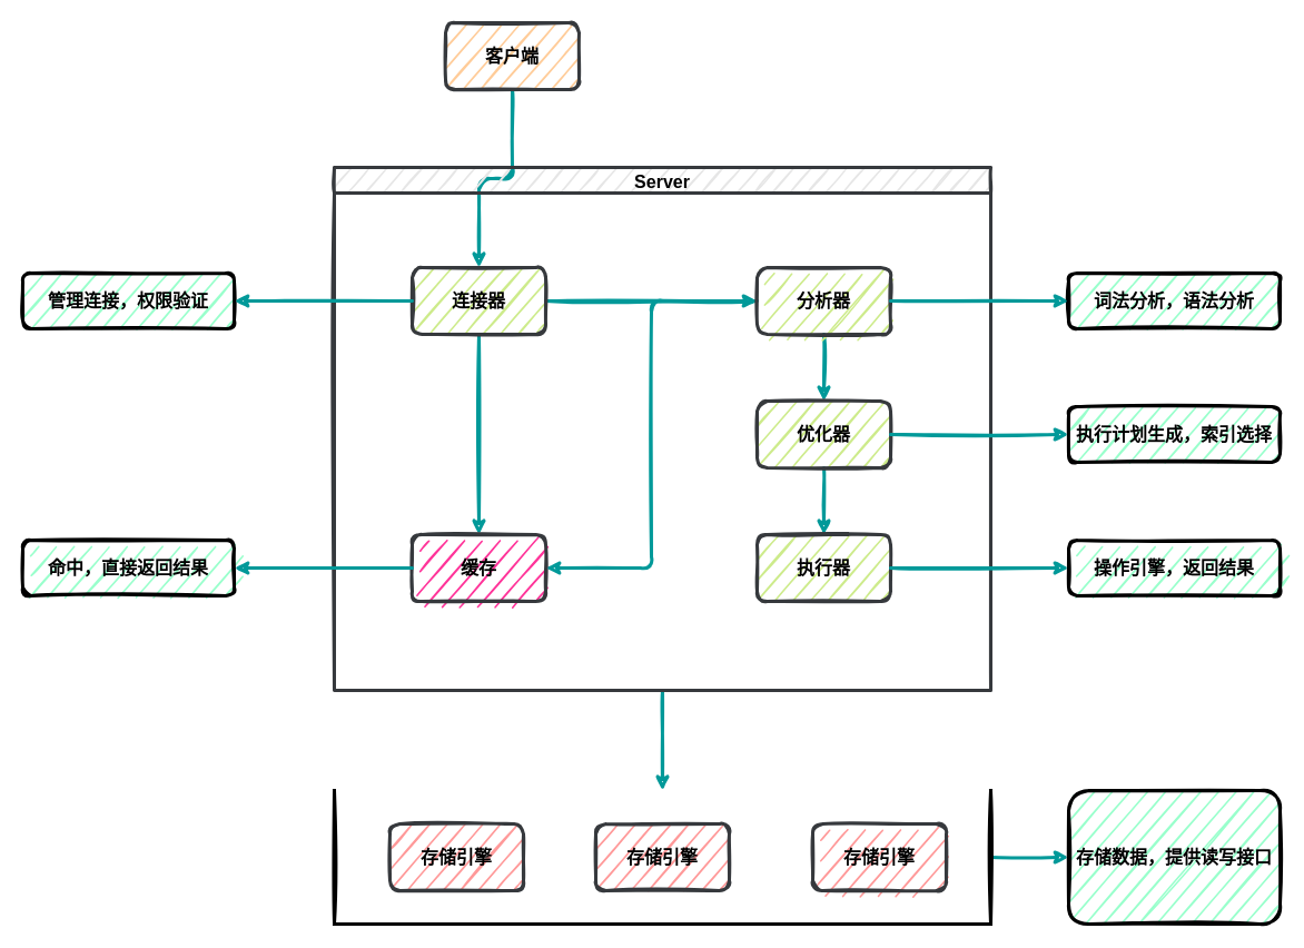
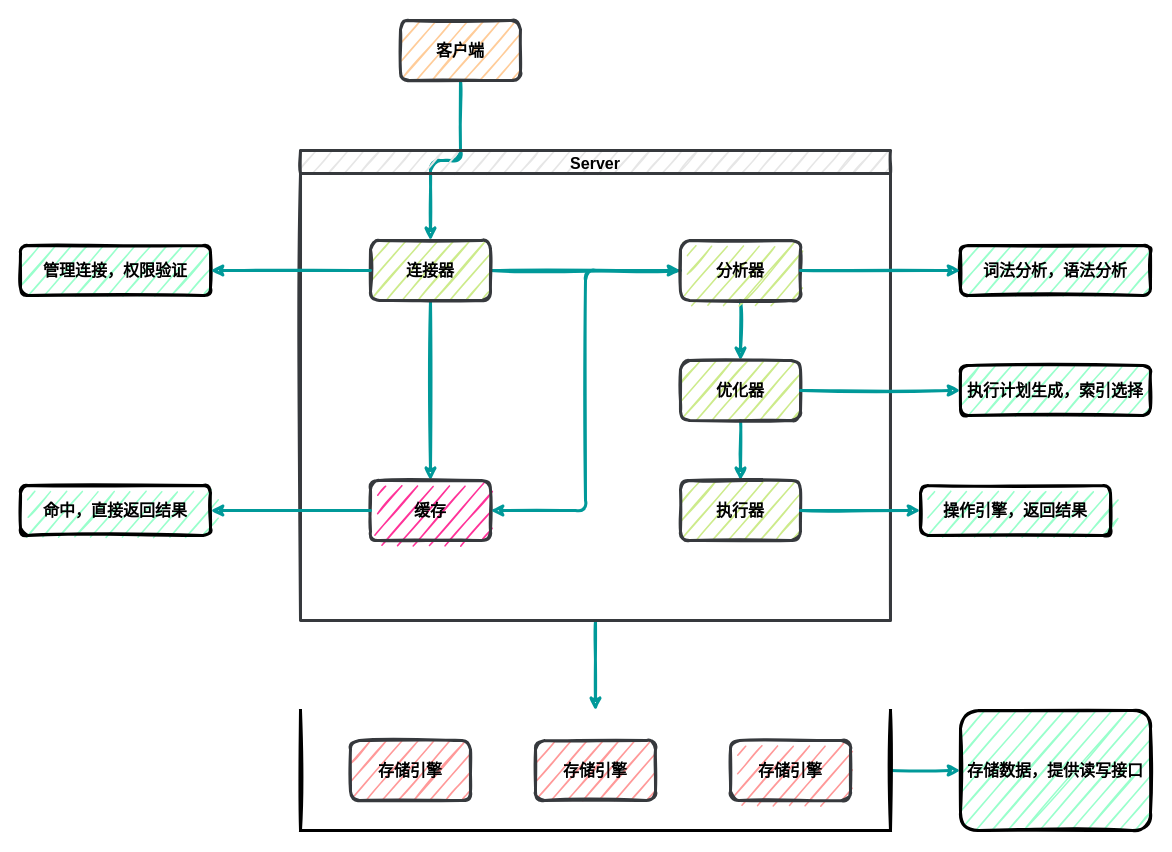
  <mxCell id="0" />
  <mxCell id="1" parent="0" />
  <mxCell id="2" style="edgeStyle=orthogonalEdgeStyle;rounded=1;orthogonalLoop=1;jettySize=auto;html=1;fontSize=16;strokeWidth=3;sketch=1;fillColor=#ffcccc;strokeColor=#009999;" edge="1" parent="1" source="3" target="8"><mxGeometry relative="1" as="geometry" /></mxCell>
  <mxCell id="3" value="客户端" style="rounded=1;whiteSpace=wrap;html=1;sketch=1;strokeColor=#36393d;fontStyle=1;fontSize=16;strokeWidth=3;fillColor=#FFCC99;" vertex="1" parent="1"><mxGeometry x="400" y="20" width="120" height="60" as="geometry" /></mxCell>
  <mxCell id="4" style="edgeStyle=orthogonalEdgeStyle;rounded=1;sketch=1;orthogonalLoop=1;jettySize=auto;html=1;entryX=0.5;entryY=0;entryDx=0;entryDy=0;strokeWidth=3;fontSize=16;strokeColor=#009999;" edge="1" parent="1" source="5" target="17"><mxGeometry relative="1" as="geometry" /></mxCell>
  <mxCell id="5" value="Server" style="swimlane;sketch=1;strokeColor=#36393d;fontSize=16;horizontal=1;strokeWidth=3;fillColor=#E6E6E6;" vertex="1" parent="1"><mxGeometry x="300" y="150" width="590" height="470" as="geometry" /></mxCell>
  <mxCell id="6" style="edgeStyle=orthogonalEdgeStyle;rounded=1;sketch=1;orthogonalLoop=1;jettySize=auto;html=1;strokeWidth=3;fontSize=16;strokeColor=#009999;" edge="1" parent="5" source="8" target="12"><mxGeometry relative="1" as="geometry" /></mxCell>
  <mxCell id="7" style="edgeStyle=orthogonalEdgeStyle;rounded=1;sketch=1;orthogonalLoop=1;jettySize=auto;html=1;strokeWidth=3;fontSize=16;strokeColor=#009999;" edge="1" parent="5" source="8" target="9"><mxGeometry relative="1" as="geometry" /></mxCell>
  <mxCell id="8" value="连接器" style="rounded=1;whiteSpace=wrap;html=1;sketch=1;fillColor=#cdeb8b;strokeColor=#36393d;fontStyle=1;fontSize=16;strokeWidth=3;" vertex="1" parent="5"><mxGeometry x="70" y="90" width="120" height="60" as="geometry" /></mxCell>
  <mxCell id="9" value="缓存" style="rounded=1;whiteSpace=wrap;html=1;sketch=1;strokeColor=#36393d;fontStyle=1;fontSize=16;strokeWidth=3;fillColor=#FF3399;" vertex="1" parent="5"><mxGeometry x="70" y="330" width="120" height="60" as="geometry" /></mxCell>
  <mxCell id="10" style="edgeStyle=orthogonalEdgeStyle;rounded=1;sketch=1;orthogonalLoop=1;jettySize=auto;html=1;entryX=0.5;entryY=0;entryDx=0;entryDy=0;strokeWidth=3;fontSize=16;strokeColor=#009999;" edge="1" parent="5" source="12" target="14"><mxGeometry relative="1" as="geometry" /></mxCell>
  <mxCell id="11" style="edgeStyle=orthogonalEdgeStyle;rounded=1;sketch=1;orthogonalLoop=1;jettySize=auto;html=1;entryX=1;entryY=0.5;entryDx=0;entryDy=0;strokeWidth=3;fontSize=16;strokeColor=#009999;" edge="1" parent="5" source="12" target="9"><mxGeometry relative="1" as="geometry" /></mxCell>
  <mxCell id="12" value="分析器" style="rounded=1;whiteSpace=wrap;html=1;sketch=1;fillColor=#cdeb8b;strokeColor=#36393d;fontStyle=1;fontSize=16;strokeWidth=3;" vertex="1" parent="5"><mxGeometry x="380" y="90" width="120" height="60" as="geometry" /></mxCell>
  <mxCell id="13" style="edgeStyle=orthogonalEdgeStyle;rounded=1;sketch=1;orthogonalLoop=1;jettySize=auto;html=1;entryX=0.5;entryY=0;entryDx=0;entryDy=0;strokeWidth=3;fontSize=16;strokeColor=#009999;" edge="1" parent="5" source="14" target="15"><mxGeometry relative="1" as="geometry" /></mxCell>
  <mxCell id="14" value="优化器" style="rounded=1;whiteSpace=wrap;html=1;sketch=1;fillColor=#cdeb8b;strokeColor=#36393d;fontStyle=1;fontSize=16;strokeWidth=3;" vertex="1" parent="5"><mxGeometry x="380" y="210" width="120" height="60" as="geometry" /></mxCell>
  <mxCell id="15" value="执行器" style="rounded=1;whiteSpace=wrap;html=1;sketch=1;fillColor=#cdeb8b;strokeColor=#36393d;fontStyle=1;fontSize=16;strokeWidth=3;" vertex="1" parent="5"><mxGeometry x="380" y="330" width="120" height="60" as="geometry" /></mxCell>
  <mxCell id="16" style="edgeStyle=orthogonalEdgeStyle;rounded=1;sketch=1;orthogonalLoop=1;jettySize=auto;html=1;entryX=0;entryY=0.5;entryDx=0;entryDy=0;strokeWidth=3;fontSize=16;strokeColor=#009999;" edge="1" parent="1" source="17" target="27"><mxGeometry relative="1" as="geometry" /></mxCell>
  <mxCell id="17" value="" style="shape=partialRectangle;whiteSpace=wrap;html=1;bottom=1;right=1;left=1;top=0;fillColor=none;routingCenterX=-0.5;sketch=1;strokeWidth=3;fontSize=16;" vertex="1" parent="1"><mxGeometry x="300" y="710" width="590" height="120" as="geometry" /></mxCell>
  <mxCell id="18" value="存储引擎" style="rounded=1;whiteSpace=wrap;html=1;sketch=1;strokeColor=#36393d;fontStyle=1;fontSize=16;strokeWidth=3;fillColor=#FF9999;" vertex="1" parent="1"><mxGeometry x="350" y="740" width="120" height="60" as="geometry" /></mxCell>
  <mxCell id="19" value="存储引擎" style="rounded=1;whiteSpace=wrap;html=1;sketch=1;strokeColor=#36393d;fontStyle=1;fontSize=16;strokeWidth=3;fillColor=#FF9999;" vertex="1" parent="1"><mxGeometry x="535" y="740" width="120" height="60" as="geometry" /></mxCell>
  <mxCell id="20" value="存储引擎" style="rounded=1;whiteSpace=wrap;html=1;sketch=1;strokeColor=#36393d;fontStyle=1;fontSize=16;strokeWidth=3;fillColor=#FF9999;" vertex="1" parent="1"><mxGeometry x="730" y="740" width="120" height="60" as="geometry" /></mxCell>
- <mxCell id="21" value="&lt;br&gt;操作引擎，返回结果" style="text;html=1;spacing=5;spacingTop=-20;whiteSpace=wrap;overflow=hidden;rounded=1;sketch=1;fontSize=16;strokeWidth=3;strokeColor=#000000;perimeterSpacing=0;fontStyle=1;align=center;verticalAlign=middle;fillColor=#99FFCC;" vertex="1" parent="1"><mxGeometry x="960" y="485" width="190" height="50" as="geometry" /></mxCell>
+ <mxCell id="21" value="&lt;br&gt;操作引擎，返回结果" style="text;html=1;spacing=5;spacingTop=-20;whiteSpace=wrap;overflow=hidden;rounded=1;sketch=1;fontSize=16;strokeWidth=3;strokeColor=#000000;perimeterSpacing=0;fontStyle=1;align=center;verticalAlign=middle;fillColor=#99FFCC;" vertex="1" parent="1"><mxGeometry x="920" y="485" width="190" height="50" as="geometry" /></mxCell>
  <mxCell id="22" style="edgeStyle=orthogonalEdgeStyle;rounded=1;sketch=1;orthogonalLoop=1;jettySize=auto;html=1;strokeWidth=3;fontSize=16;strokeColor=#009999;" edge="1" parent="1" source="15" target="21"><mxGeometry relative="1" as="geometry" /></mxCell>
  <mxCell id="23" value="&lt;br&gt;执行计划生成，索引选择" style="text;html=1;spacing=5;spacingTop=-20;whiteSpace=wrap;overflow=hidden;rounded=1;sketch=1;fontSize=16;strokeWidth=3;strokeColor=#000000;perimeterSpacing=0;fontStyle=1;align=center;verticalAlign=middle;fillColor=#99FFCC;" vertex="1" parent="1"><mxGeometry x="960" y="365" width="190" height="50" as="geometry" /></mxCell>
  <mxCell id="24" style="edgeStyle=orthogonalEdgeStyle;rounded=1;sketch=1;orthogonalLoop=1;jettySize=auto;html=1;entryX=0;entryY=0.5;entryDx=0;entryDy=0;strokeWidth=3;fontSize=16;strokeColor=#009999;" edge="1" parent="1" source="14" target="23"><mxGeometry relative="1" as="geometry" /></mxCell>
  <mxCell id="25" value="&lt;br&gt;词法分析，语法分析" style="text;html=1;spacing=5;spacingTop=-20;whiteSpace=wrap;overflow=hidden;rounded=1;sketch=1;fontSize=16;strokeWidth=3;strokeColor=#000000;perimeterSpacing=0;fontStyle=1;align=center;verticalAlign=middle;fillColor=#99FFCC;" vertex="1" parent="1"><mxGeometry x="960" y="245" width="190" height="50" as="geometry" /></mxCell>
  <mxCell id="26" style="edgeStyle=orthogonalEdgeStyle;rounded=1;sketch=1;orthogonalLoop=1;jettySize=auto;html=1;entryX=0;entryY=0.5;entryDx=0;entryDy=0;strokeWidth=3;fontSize=16;fontColor=#00CCCC;strokeColor=#009999;" edge="1" parent="1" source="12" target="25"><mxGeometry relative="1" as="geometry" /></mxCell>
  <mxCell id="27" value="&lt;br&gt;存储数据，提供读写接口" style="text;html=1;spacing=5;spacingTop=-20;whiteSpace=wrap;overflow=hidden;rounded=1;sketch=1;fontSize=16;strokeWidth=3;strokeColor=#000000;perimeterSpacing=0;fontStyle=1;align=center;verticalAlign=middle;fillColor=#99FFCC;" vertex="1" parent="1"><mxGeometry x="960" y="710" width="190" height="120" as="geometry" /></mxCell>
  <mxCell id="28" value="&lt;br&gt;管理连接，权限验证" style="text;html=1;spacing=5;spacingTop=-20;whiteSpace=wrap;overflow=hidden;rounded=1;sketch=1;fontSize=16;strokeWidth=3;strokeColor=#000000;perimeterSpacing=0;fontStyle=1;align=center;verticalAlign=middle;fillColor=#99FFCC;" vertex="1" parent="1"><mxGeometry x="20" y="245" width="190" height="50" as="geometry" /></mxCell>
  <mxCell id="29" style="edgeStyle=orthogonalEdgeStyle;rounded=1;sketch=1;orthogonalLoop=1;jettySize=auto;html=1;entryX=1;entryY=0.5;entryDx=0;entryDy=0;strokeWidth=3;fontSize=16;strokeColor=#009999;" edge="1" parent="1" source="8" target="28"><mxGeometry relative="1" as="geometry" /></mxCell>
  <mxCell id="30" value="&lt;br&gt;命中，直接返回结果" style="text;html=1;spacing=5;spacingTop=-20;whiteSpace=wrap;overflow=hidden;rounded=1;sketch=1;fontSize=16;strokeWidth=3;strokeColor=#000000;perimeterSpacing=0;fontStyle=1;align=center;verticalAlign=middle;fillColor=#99FFCC;" vertex="1" parent="1"><mxGeometry x="20" y="485" width="190" height="50" as="geometry" /></mxCell>
  <mxCell id="31" style="edgeStyle=orthogonalEdgeStyle;rounded=1;sketch=1;orthogonalLoop=1;jettySize=auto;html=1;entryX=1;entryY=0.5;entryDx=0;entryDy=0;strokeWidth=3;fontSize=16;strokeColor=#009999;" edge="1" parent="1" source="9" target="30"><mxGeometry relative="1" as="geometry" /></mxCell>
